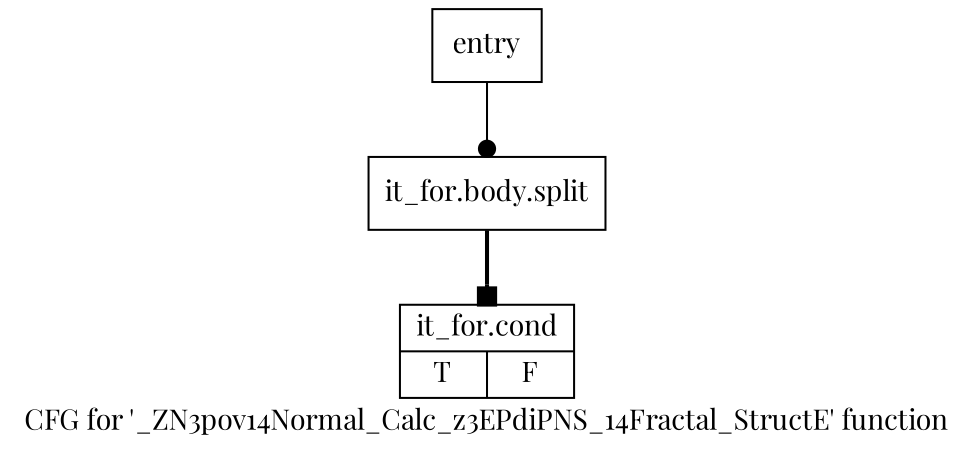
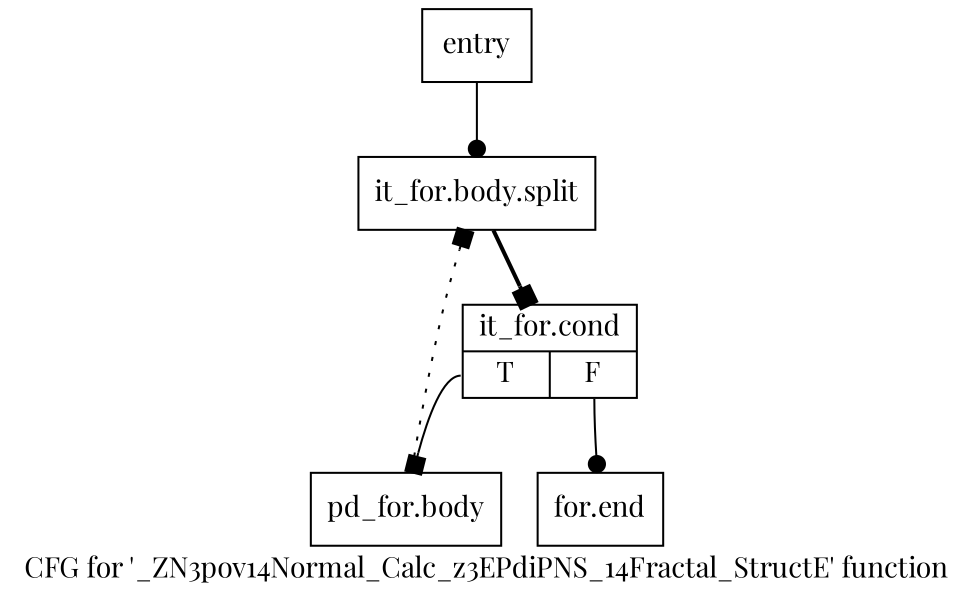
  digraph {
    fontname="Playfair Display"
    label="CFG for '_ZN3pov14Normal_Calc_z3EPdiPNS_14Fractal_StructE' function"
    node [fontname="Playfair Display" shape=record]
    edge [arrowhead=box fontname="Playfair Display" style=solid]
    n1 [label="{entry}"]
    n2 [label="{it_for.body.split}"]
    n3 [label="{it_for.cond|{<s0>T|<s1>F}}"]
+   n4 [label="{pd_for.body}"]
+   n5 [label="{for.end}"]
    n1 -> n2 [arrowhead=dot]
    n2 -> n3 [style=bold]
+   n3 -> n4 [tailport=s0]
+   n3 -> n5 [arrowhead=dot tailport=s1]
+   n4 -> n2 [style=dotted]
  }
